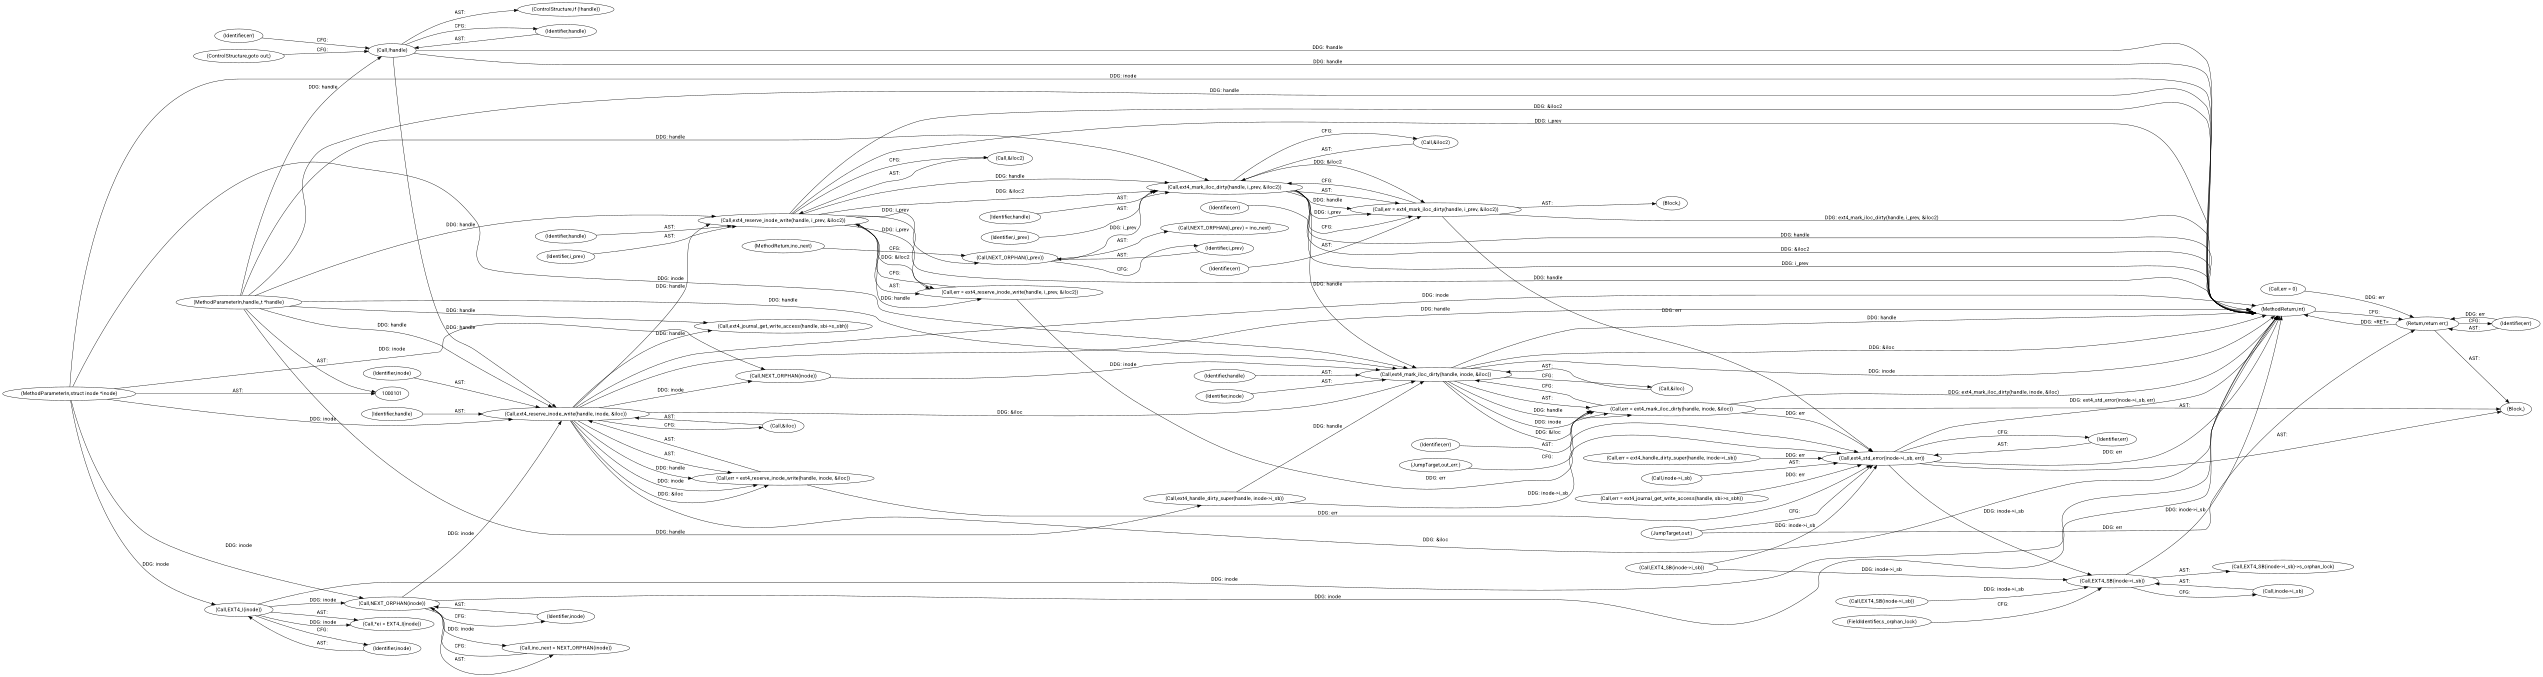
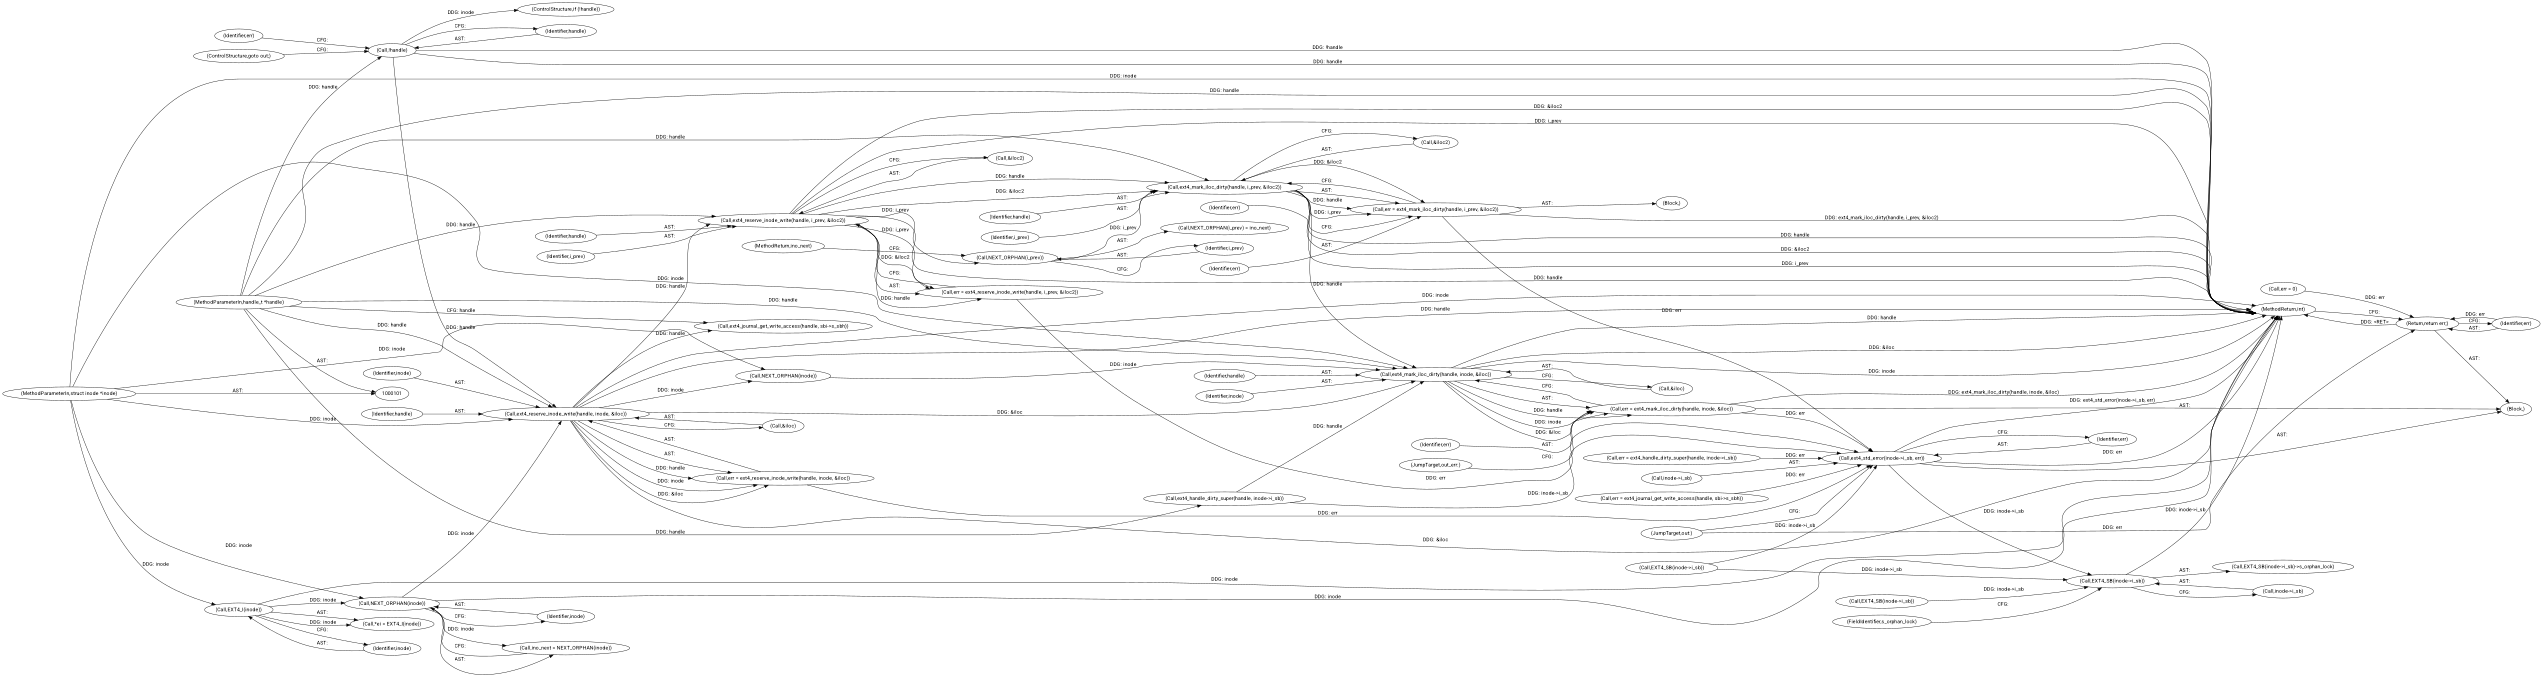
  digraph {
    fontname=Roboto
    rankdir=LR
    node [fontname=Roboto]
    edge [fontname=Roboto]
    n1 [label="(Call,ext4_mark_iloc_dirty(handle, i_prev, &iloc2))"]
    n2 [label="(Call,err = ext4_mark_iloc_dirty(handle, i_prev, &iloc2))"]
    n3 [label="(Call,ext4_mark_iloc_dirty(handle, inode, &iloc))"]
    n4 [label="(Call,&iloc2)"]
    n5 [label="(MethodReturn,int)"]
    n6 [label="(Call,ext4_std_error(inode->i_sb, err))"]
    n7 [label="(Block,)"]
    n8 [label="(Call,err = ext4_mark_iloc_dirty(handle, inode, &iloc))"]
    n9 [label="(Call,&iloc)"]
    n10 [label="(Return,return err;)"]
    n11 [label="(Call,ext4_reserve_inode_write(handle, i_prev, &iloc2))"]
    n12 [label="(Call,NEXT_ORPHAN(i_prev))"]
    n13 [label="(Call,&iloc2)"]
    n14 [label="(Call,err = ext4_reserve_inode_write(handle, i_prev, &iloc2))"]
    n15 [label="(Call,NEXT_ORPHAN(i_prev) = ino_next)"]
    n16 [label="(Identifier,i_prev)"]
    n17 [label="(Call,ext4_reserve_inode_write(handle, inode, &iloc))"]
    n18 [label="(Call,ext4_journal_get_write_access(handle, sbi->s_sbh))"]
    n19 [label="(Call,NEXT_ORPHAN(inode))"]
    n20 [label="(Call,err = ext4_reserve_inode_write(handle, inode, &iloc))"]
    n21 [label="(Call,&iloc)"]
    n22 [label="(Call,!handle)"]
    n23 [label="(ControlStructure,if (!handle))"]
    n24 [label="(Identifier,handle)"]
    n25 [label="(MethodParameterIn,handle_t *handle)"]
    n26 [label="(Call,ext4_handle_dirty_super(handle, inode->i_sb))"]
    1000101
    n28 [label="(Call,NEXT_ORPHAN(inode))"]
    n29 [label="(Call,ino_next = NEXT_ORPHAN(inode))"]
    n30 [label="(Identifier,inode)"]
    n31 [label="(Call,EXT4_I(inode))"]
    n32 [label="(Identifier,inode)"]
    n33 [label="(Call,*ei = EXT4_I(inode))"]
    n34 [label="(MethodParameterIn,struct inode *inode)"]
    n35 [label="(Call,EXT4_SB(inode->i_sb))"]
    n36 [label="(Block,)"]
    n37 [label="(Identifier,err)"]
    n38 [label="(Call,inode->i_sb)"]
    n39 [label="(Call,EXT4_SB(inode->i_sb)->s_orphan_lock)"]
    n40 [label="(Identifier,err)"]
    n41 [label="(FieldIdentifier,s_orphan_lock)"]
    n42 [label="(Identifier,err)"]
    n43 [label="(Call,inode->i_sb)"]
    n44 [label="(MethodReturn,ino_next)"]
    n45 [label="(JumpTarget,out:)"]
    n46 [label="(Identifier,err)"]
    n47 [label="(Identifier,handle)"]
    n48 [label="(Identifier,handle)"]
    n49 [label="(Call,err = 0)"]
    n50 [label="(Identifier,inode)"]
    n51 [label="(Call,err = ext4_journal_get_write_access(handle, sbi->s_sbh))"]
    n52 [label="(Identifier,i_prev)"]
    n53 [label="(ControlStructure,goto out;)"]
    n54 [label="(JumpTarget,out_err:)"]
    n55 [label="(Call,EXT4_SB(inode->i_sb))"]
    n56 [label="(Identifier,inode)"]
    n57 [label="(Call,err = ext4_handle_dirty_super(handle, inode->i_sb))"]
    n58 [label="(Identifier,err)"]
    n59 [label="(Identifier,err)"]
    n60 [label="(Call,EXT4_SB(inode->i_sb))"]
    n61 [label="(Identifier,handle)"]
    n62 [label="(Identifier,handle)"]
    n63 [label="(Identifier,i_prev)"]
    n1 -> n2 [label="AST: "]
    n1 -> n2 [label="DDG: handle"]
    n1 -> n2 [label="DDG: i_prev"]
    n1 -> n2 [label="DDG: &iloc2"]
    n1 -> n3 [label="DDG: handle"]
    n1 -> n4 [label="CFG: "]
    n1 -> n5 [label="DDG: handle"]
    n1 -> n5 [label="DDG: &iloc2"]
    n1 -> n5 [label="DDG: i_prev"]
    n2 -> n1 [label="CFG: "]
    n2 -> n5 [label="DDG: ext4_mark_iloc_dirty(handle, i_prev, &iloc2)"]
    n2 -> n6 [label="DDG: err"]
    n2 -> n7 [label="AST: "]
    n3 -> n5 [label="DDG: inode"]
    n3 -> n5 [label="DDG: &iloc"]
    n3 -> n5 [label="DDG: handle"]
    n3 -> n8 [label="AST: "]
    n3 -> n8 [label="DDG: handle"]
    n3 -> n8 [label="DDG: inode"]
    n3 -> n8 [label="DDG: &iloc"]
    n3 -> n9 [label="CFG: "]
    n4 -> n1 [label="AST: "]
    n5 -> n10 [label="CFG: "]
    n6 -> n5 [label="DDG: ext4_std_error(inode->i_sb, err)"]
    n6 -> n5 [label="DDG: err"]
    n6 -> n35 [label="DDG: inode->i_sb"]
    n6 -> n36 [label="AST: "]
    n6 -> n37 [label="CFG: "]
    n8 -> n3 [label="CFG: "]
    n8 -> n5 [label="DDG: ext4_mark_iloc_dirty(handle, inode, &iloc)"]
    n8 -> n6 [label="DDG: err"]
    n8 -> n36 [label="AST: "]
    n9 -> n3 [label="AST: "]
    n10 -> n5 [label="DDG: <RET>"]
    n10 -> n36 [label="AST: "]
    n10 -> n40 [label="CFG: "]
    n11 -> n1 [label="DDG: handle"]
    n11 -> n1 [label="DDG: &iloc2"]
    n11 -> n5 [label="DDG: handle"]
    n11 -> n5 [label="DDG: &iloc2"]
    n11 -> n5 [label="DDG: i_prev"]
    n11 -> n12 [label="DDG: i_prev"]
    n11 -> n13 [label="CFG: "]
    n11 -> n14 [label="AST: "]
    n11 -> n14 [label="DDG: handle"]
    n11 -> n14 [label="DDG: i_prev"]
    n11 -> n14 [label="DDG: &iloc2"]
    n12 -> n1 [label="DDG: i_prev"]
    n12 -> n15 [label="AST: "]
    n12 -> n16 [label="CFG: "]
    n13 -> n11 [label="AST: "]
    n14 -> n6 [label="DDG: err"]
    n14 -> n11 [label="CFG: "]
    n16 -> n12 [label="AST: "]
    n17 -> n3 [label="DDG: &iloc"]
    n17 -> n5 [label="DDG: handle"]
    n17 -> n5 [label="DDG: &iloc"]
    n17 -> n5 [label="DDG: inode"]
    n17 -> n11 [label="DDG: handle"]
    n17 -> n18 [label="DDG: handle"]
    n17 -> n19 [label="DDG: inode"]
    n17 -> n20 [label="AST: "]
    n17 -> n20 [label="DDG: handle"]
    n17 -> n20 [label="DDG: inode"]
    n17 -> n20 [label="DDG: &iloc"]
    n17 -> n21 [label="CFG: "]
    n19 -> n3 [label="DDG: inode"]
    n20 -> n6 [label="DDG: err"]
    n20 -> n17 [label="AST: "]
    n21 -> n17 [label="AST: "]
    n22 -> n5 [label="DDG: !handle"]
    n22 -> n5 [label="DDG: handle"]
    n22 -> n17 [label="DDG: handle"]
-   n22 -> n23 [label="AST: "]
+   n22 -> n23 [label="DDG: inode"]
    n22 -> n24 [label="CFG: "]
    n24 -> n22 [label="AST: "]
    n25 -> n1 [label="DDG: handle"]
    n25 -> n3 [label="DDG: handle"]
    n25 -> n5 [label="DDG: handle"]
    n25 -> n11 [label="DDG: handle"]
    n25 -> n17 [label="DDG: handle"]
-   n25 -> n18 [label="DDG: handle"]
+   n25 -> n18 [label="CFG: handle"]
    n25 -> n22 [label="DDG: handle"]
    n25 -> n26 [label="DDG: handle"]
    n25 -> 1000101 [label="AST: "]
    n26 -> n3 [label="DDG: handle"]
    n26 -> n6 [label="DDG: inode->i_sb"]
    n28 -> n5 [label="DDG: inode"]
    n28 -> n17 [label="DDG: inode"]
    n28 -> n29 [label="AST: "]
    n28 -> n29 [label="DDG: inode"]
    n28 -> n30 [label="CFG: "]
    n29 -> n28 [label="CFG: "]
    n30 -> n28 [label="AST: "]
    n31 -> n5 [label="DDG: inode"]
    n31 -> n28 [label="DDG: inode"]
    n31 -> n32 [label="CFG: "]
    n31 -> n33 [label="AST: "]
    n31 -> n33 [label="DDG: inode"]
    n32 -> n31 [label="AST: "]
    n34 -> n3 [label="DDG: inode"]
    n34 -> n5 [label="DDG: inode"]
    n34 -> n17 [label="DDG: inode"]
    n34 -> n19 [label="DDG: inode"]
    n34 -> 1000101 [label="AST: "]
    n34 -> n28 [label="DDG: inode"]
    n34 -> n31 [label="DDG: inode"]
    n35 -> n5 [label="DDG: inode->i_sb"]
    n35 -> n38 [label="CFG: "]
    n35 -> n39 [label="AST: "]
    n37 -> n6 [label="AST: "]
    n38 -> n35 [label="AST: "]
    n40 -> n10 [label="AST: "]
    n40 -> n10 [label="DDG: err"]
    n41 -> n35 [label="CFG: "]
    n42 -> n2 [label="AST: "]
    n43 -> n6 [label="AST: "]
    n44 -> n12 [label="CFG: "]
    n45 -> n6 [label="CFG: "]
    n45 -> n10 [label="DDG: err"]
    n46 -> n22 [label="CFG: "]
    n47 -> n17 [label="AST: "]
    n48 -> n3 [label="AST: "]
    n49 -> n10 [label="DDG: err"]
    n50 -> n17 [label="AST: "]
    n51 -> n6 [label="DDG: err"]
    n52 -> n11 [label="AST: "]
    n53 -> n22 [label="CFG: "]
    n54 -> n8 [label="CFG: "]
    n55 -> n6 [label="DDG: inode->i_sb"]
    n55 -> n35 [label="DDG: inode->i_sb"]
    n56 -> n3 [label="AST: "]
    n57 -> n6 [label="DDG: err"]
    n58 -> n2 [label="CFG: "]
    n59 -> n8 [label="AST: "]
    n60 -> n35 [label="DDG: inode->i_sb"]
    n61 -> n11 [label="AST: "]
    n62 -> n1 [label="AST: "]
    n63 -> n1 [label="AST: "]
  }
